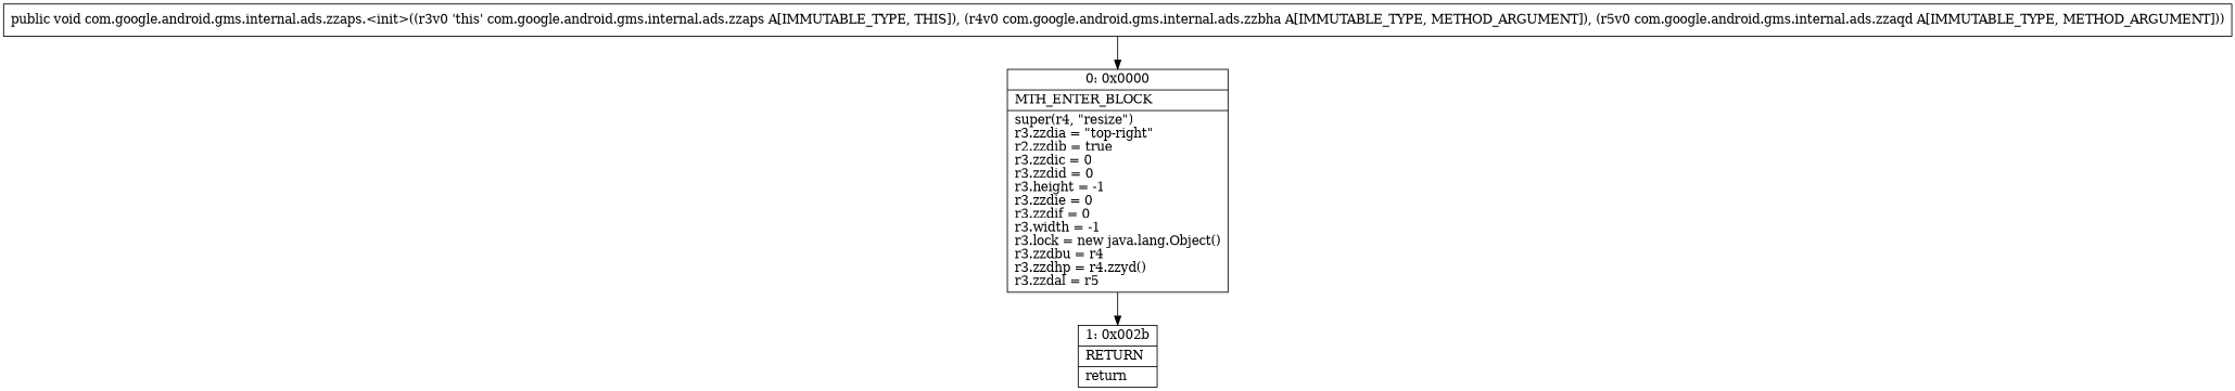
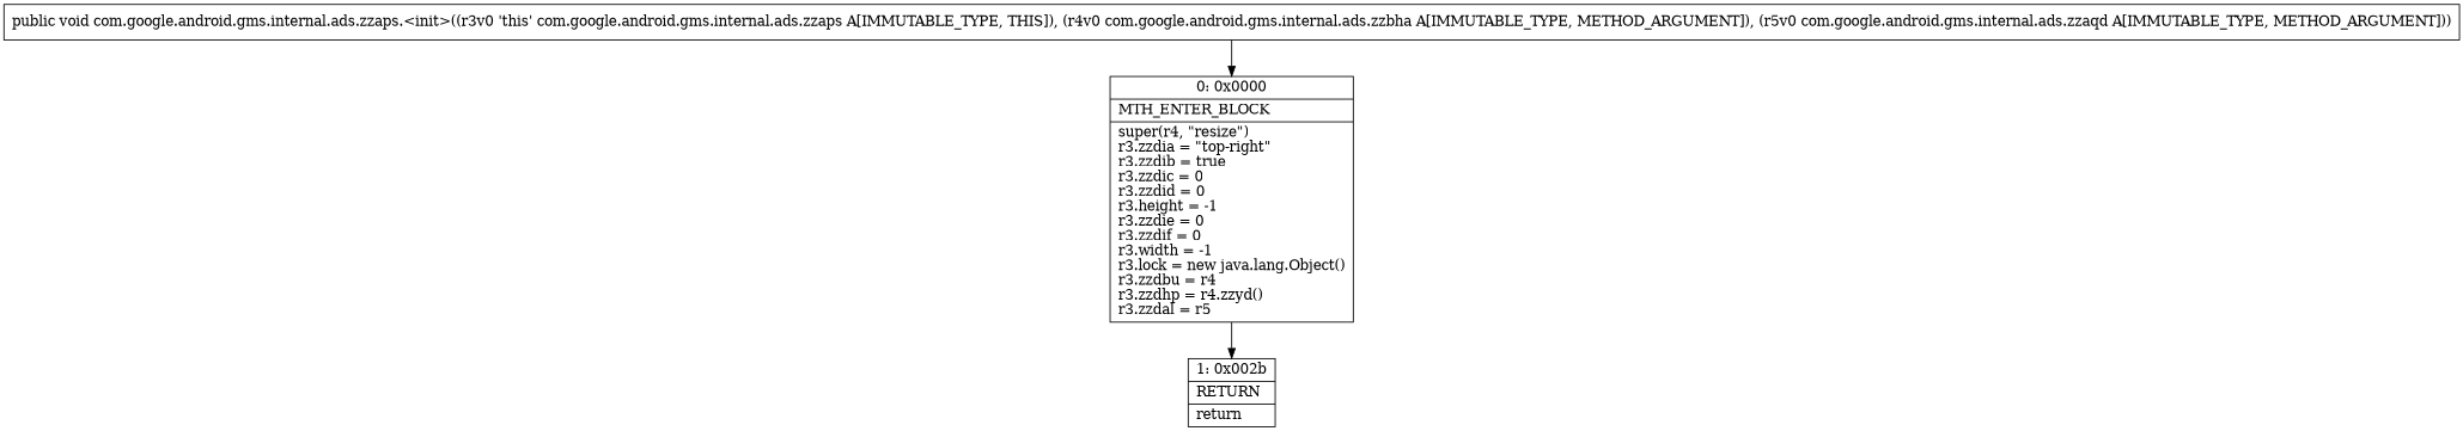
  digraph {
    node [shape=record]
-   n1 [label="{0\:\ 0x0000|MTH_ENTER_BLOCK\l|super(r4, \"resize\")\lr3.zzdia = \"top\-right\"\lr2.zzdib = true\lr3.zzdic = 0\lr3.zzdid = 0\lr3.height = \-1\lr3.zzdie = 0\lr3.zzdif = 0\lr3.width = \-1\lr3.lock = new java.lang.Object()\lr3.zzdbu = r4\lr3.zzdhp = r4.zzyd()\lr3.zzdal = r5\l}"]
+   n1 [label="{0\:\ 0x0000|MTH_ENTER_BLOCK\l|super(r4, \"resize\")\lr3.zzdia = \"top\-right\"\lr3.zzdib = true\lr3.zzdic = 0\lr3.zzdid = 0\lr3.height = \-1\lr3.zzdie = 0\lr3.zzdif = 0\lr3.width = \-1\lr3.lock = new java.lang.Object()\lr3.zzdbu = r4\lr3.zzdhp = r4.zzyd()\lr3.zzdal = r5\l}"]
    n2 [label="{1\:\ 0x002b|RETURN\l|return\l}"]
    n3 [label="{public void com.google.android.gms.internal.ads.zzaps.\<init\>((r3v0 'this' com.google.android.gms.internal.ads.zzaps A[IMMUTABLE_TYPE, THIS]), (r4v0 com.google.android.gms.internal.ads.zzbha A[IMMUTABLE_TYPE, METHOD_ARGUMENT]), (r5v0 com.google.android.gms.internal.ads.zzaqd A[IMMUTABLE_TYPE, METHOD_ARGUMENT])) }"]
    n1 -> n2
    n3 -> n1
  }
